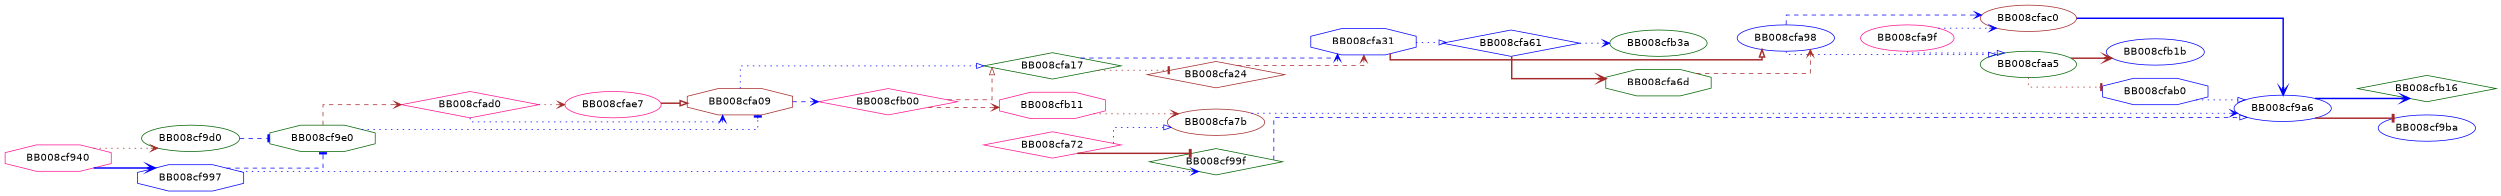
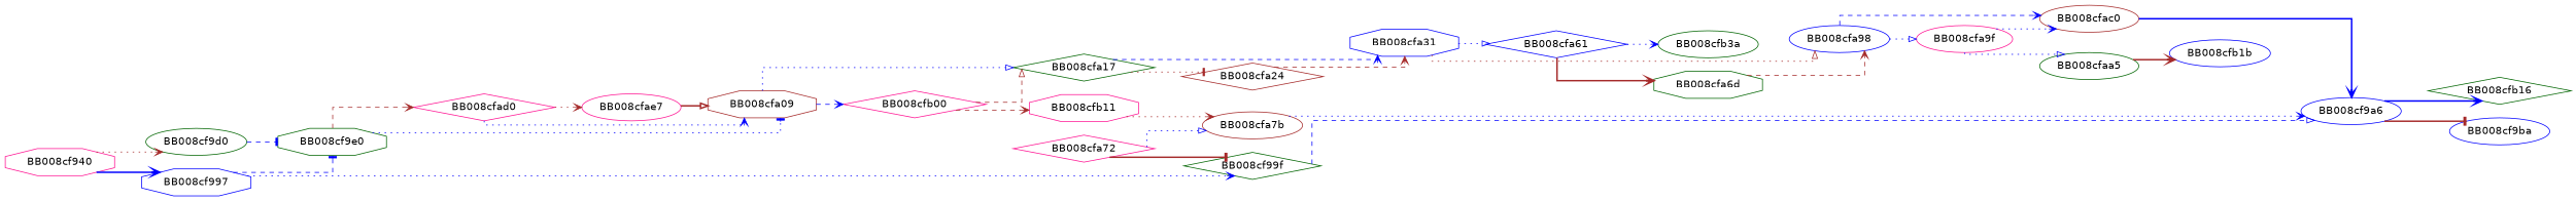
  digraph {
    fontname="DejaVu Sans"
    rankdir=LR
    splines=ortho
    node [color=darkgreen fontname="DejaVu Sans" shape=ellipse]
    edge [arrowhead=vee color=blue fontname="DejaVu Sans" style=dotted]
    BB008cf940 [color=deeppink shape=octagon]
    BB008cf9d0
    BB008cf997 [color=blue shape=octagon]
    BB008cf9e0 [shape=octagon]
    BB008cf99f [shape=diamond]
    BB008cfad0 [color=deeppink shape=diamond]
    BB008cfa09 [color=brown shape=octagon]
    BB008cf9a6 [color=blue]
    BB008cfae7 [color=deeppink]
    BB008cfb00 [color=deeppink shape=diamond]
    BB008cfa17 [shape=diamond]
    BB008cfb16 [shape=diamond]
    BB008cf9ba [color=blue]
    BB008cfb11 [color=deeppink shape=octagon]
    BB008cfa31 [color=blue shape=octagon]
    BB008cfa24 [color=brown shape=diamond]
    BB008cfa7b [color=brown]
    BB008cfa98 [color=blue]
    BB008cfa61 [color=blue shape=diamond]
    BB008cfac0 [color=brown]
    BB008cfa9f [color=deeppink]
    BB008cfb3a
    BB008cfa6d [shape=octagon]
    BB008cfaa5
    BB008cfa72 [color=deeppink shape=diamond]
    BB008cfb1b [color=blue]
-   BB008cfab0 [color=blue shape=octagon]
    BB008cf940 -> BB008cf9d0 [color=brown]
    BB008cf940 -> BB008cf997 [style=bold]
    BB008cf9d0 -> BB008cf9e0 [arrowhead=tee style=dashed]
    BB008cf997 -> BB008cf9e0 [arrowhead=tee style=dashed]
    BB008cf997 -> BB008cf99f
    BB008cf9e0 -> BB008cfad0 [color=brown style=dashed]
    BB008cf9e0 -> BB008cfa09 [arrowhead=tee]
    BB008cf99f -> BB008cf9a6 [arrowhead=onormal style=dashed]
    BB008cfad0 -> BB008cfa09
    BB008cfad0 -> BB008cfae7 [color=brown]
    BB008cfa09 -> BB008cfb00 [style=dashed]
    BB008cfa09 -> BB008cfa17 [arrowhead=onormal]
    BB008cf9a6 -> BB008cfb16 [style=bold]
    BB008cf9a6 -> BB008cf9ba [arrowhead=tee color=brown style=bold]
    BB008cfae7 -> BB008cfa09 [arrowhead=onormal color=brown style=bold]
    BB008cfb00 -> BB008cfa17 [arrowhead=onormal color=brown style=dashed]
    BB008cfb00 -> BB008cfb11 [color=brown style=dashed]
    BB008cfa17 -> BB008cfa31 [style=dashed]
    BB008cfa17 -> BB008cfa24 [arrowhead=tee color=brown]
    BB008cfb11 -> BB008cfa7b [color=brown]
-   BB008cfa31 -> BB008cfa98 [arrowhead=onormal color=brown style=bold]
+   BB008cfa31 -> BB008cfa98 [arrowhead=onormal color=brown]
    BB008cfa31 -> BB008cfa61 [arrowhead=onormal]
    BB008cfa24 -> BB008cfa31 [color=brown style=dashed]
    BB008cfa7b -> BB008cf9a6
    BB008cfa98 -> BB008cfac0 [style=dashed]
-   BB008cfa98 -> BB008cfaa5 [arrowhead=onormal]
+   BB008cfa98 -> BB008cfa9f [arrowhead=onormal]
    BB008cfa61 -> BB008cfb3a
    BB008cfa61 -> BB008cfa6d [color=brown style=bold]
    BB008cfac0 -> BB008cf9a6 [style=bold]
    BB008cfa9f -> BB008cfac0
    BB008cfa9f -> BB008cfaa5 [arrowhead=onormal]
    BB008cfa6d -> BB008cfa98 [color=brown style=dashed]
    BB008cfaa5 -> BB008cfb1b [color=brown style=bold]
-   BB008cfaa5 -> BB008cfab0 [arrowhead=tee color=brown]
    BB008cfa72 -> BB008cf99f [arrowhead=tee color=brown style=bold]
    BB008cfa72 -> BB008cfa7b [arrowhead=onormal]
-   BB008cfab0 -> BB008cf9a6 [arrowhead=onormal]
  }
